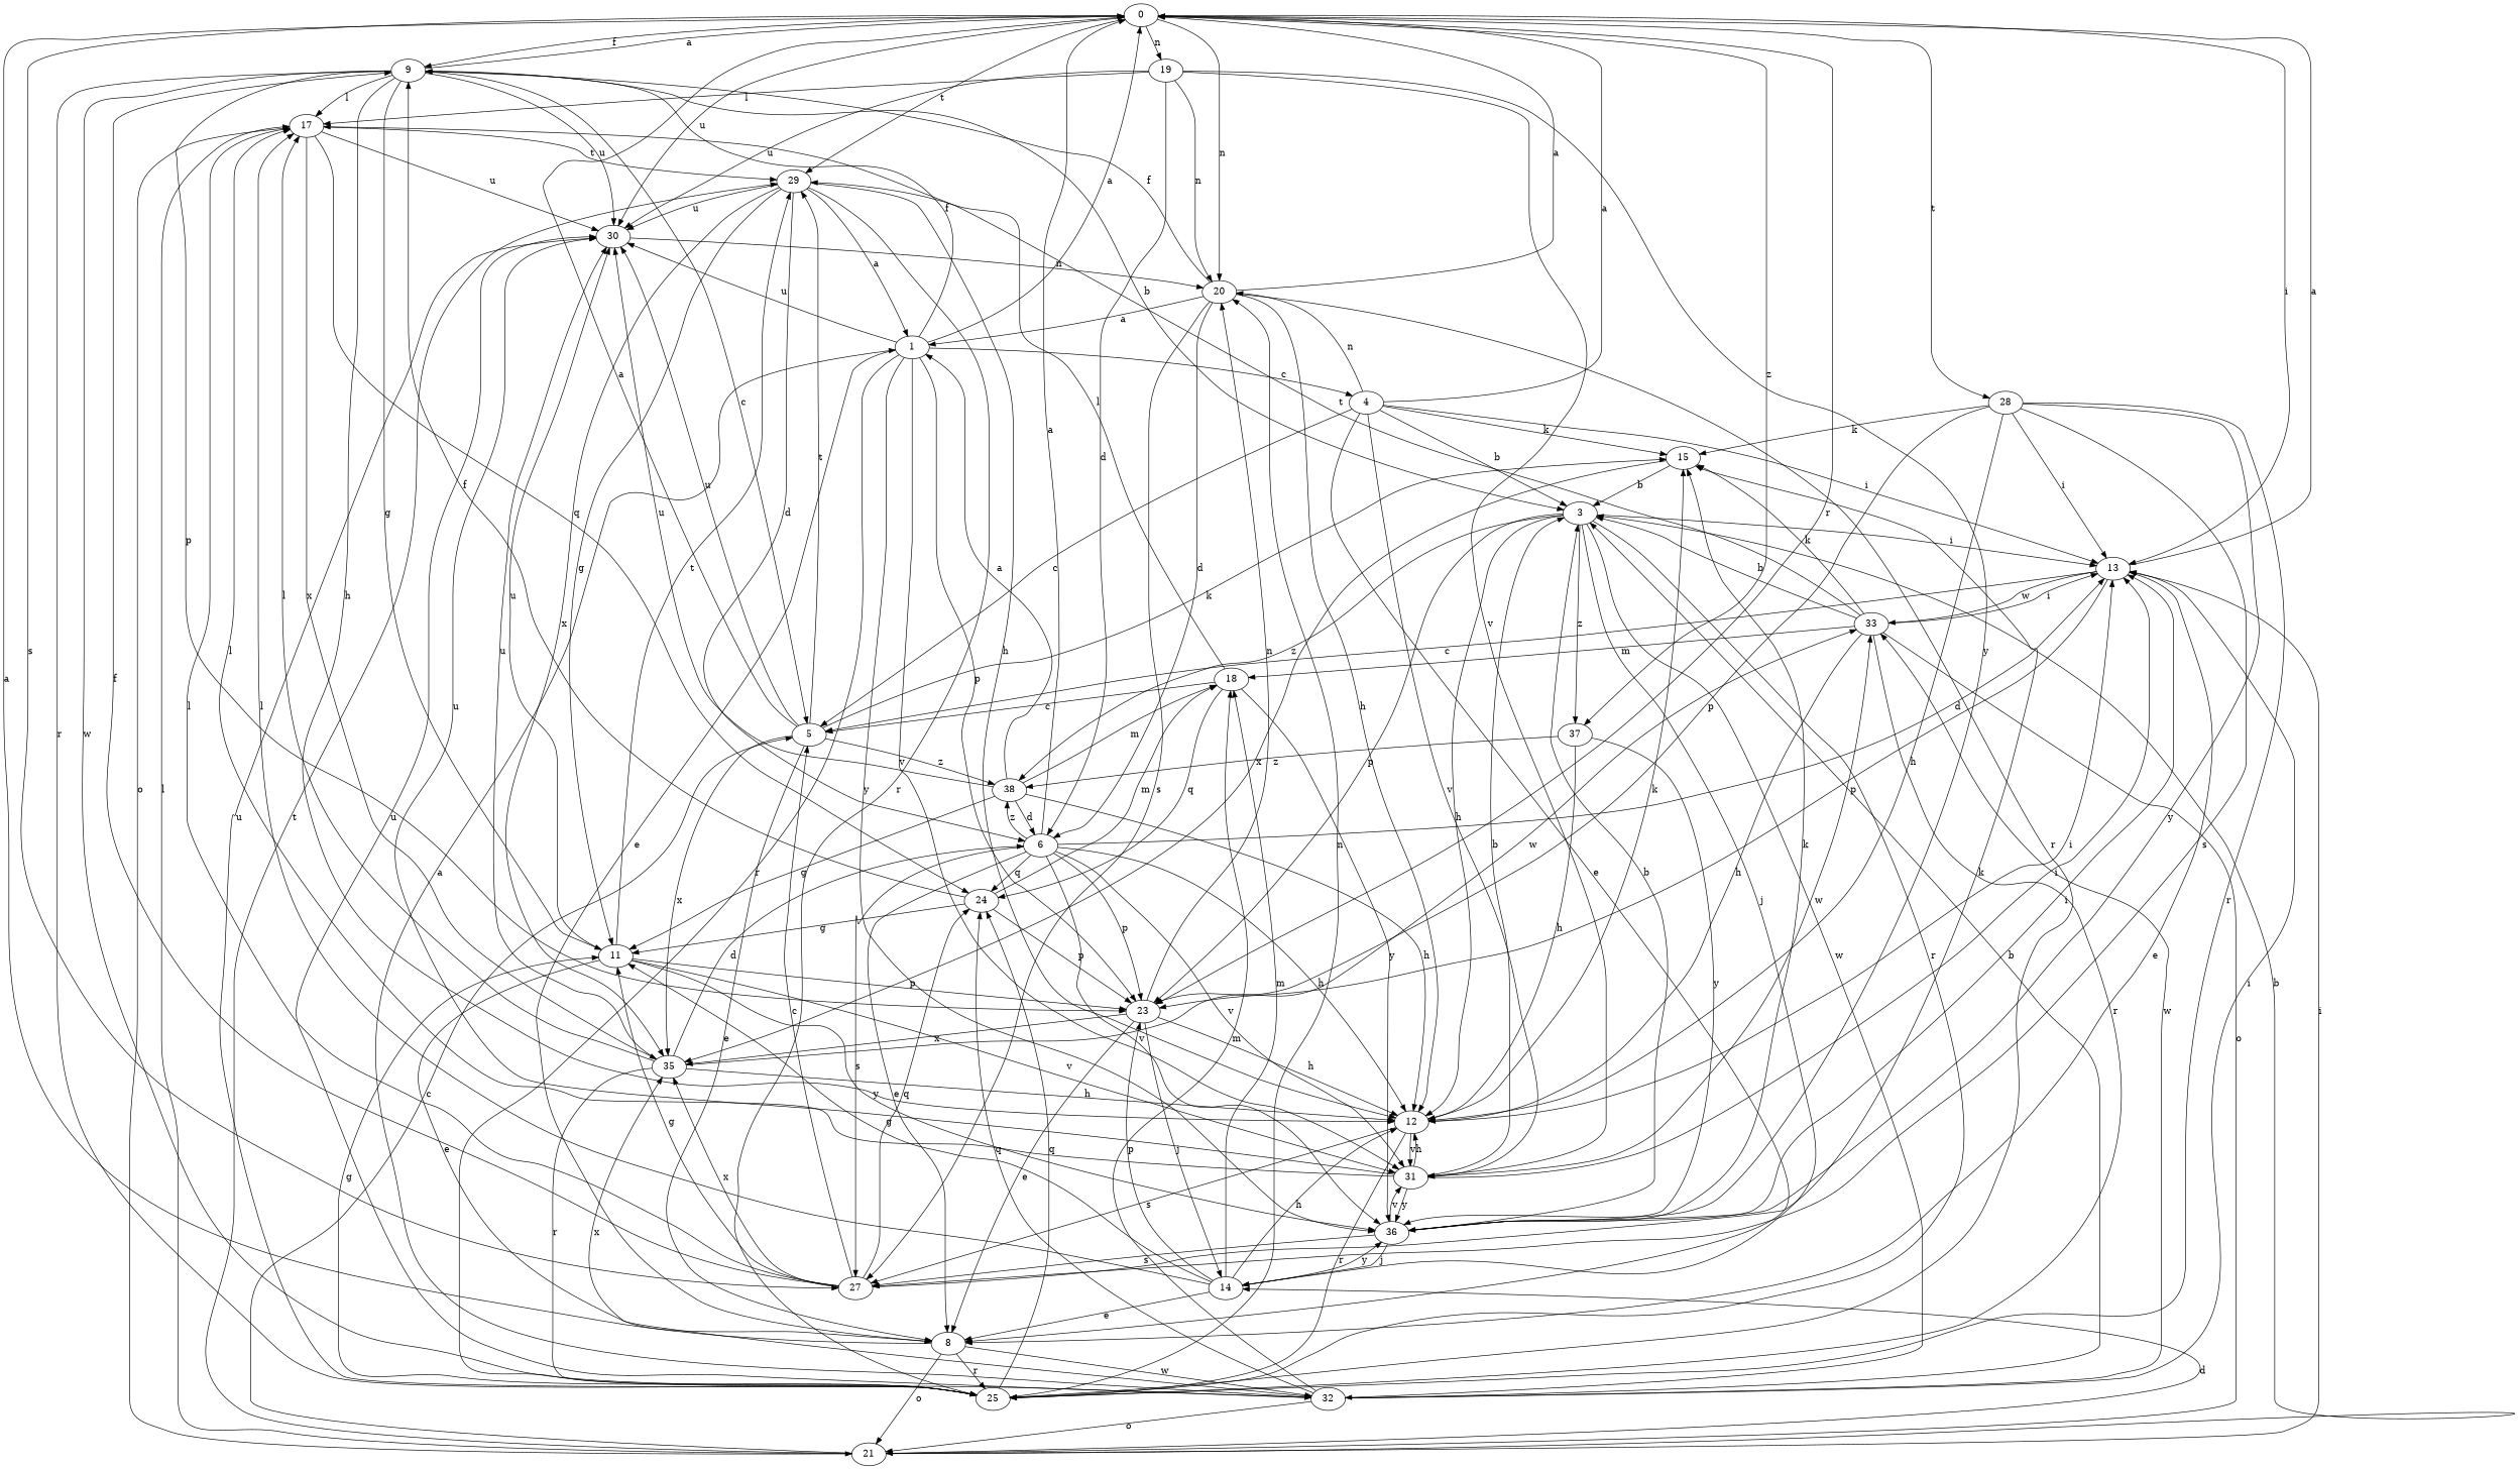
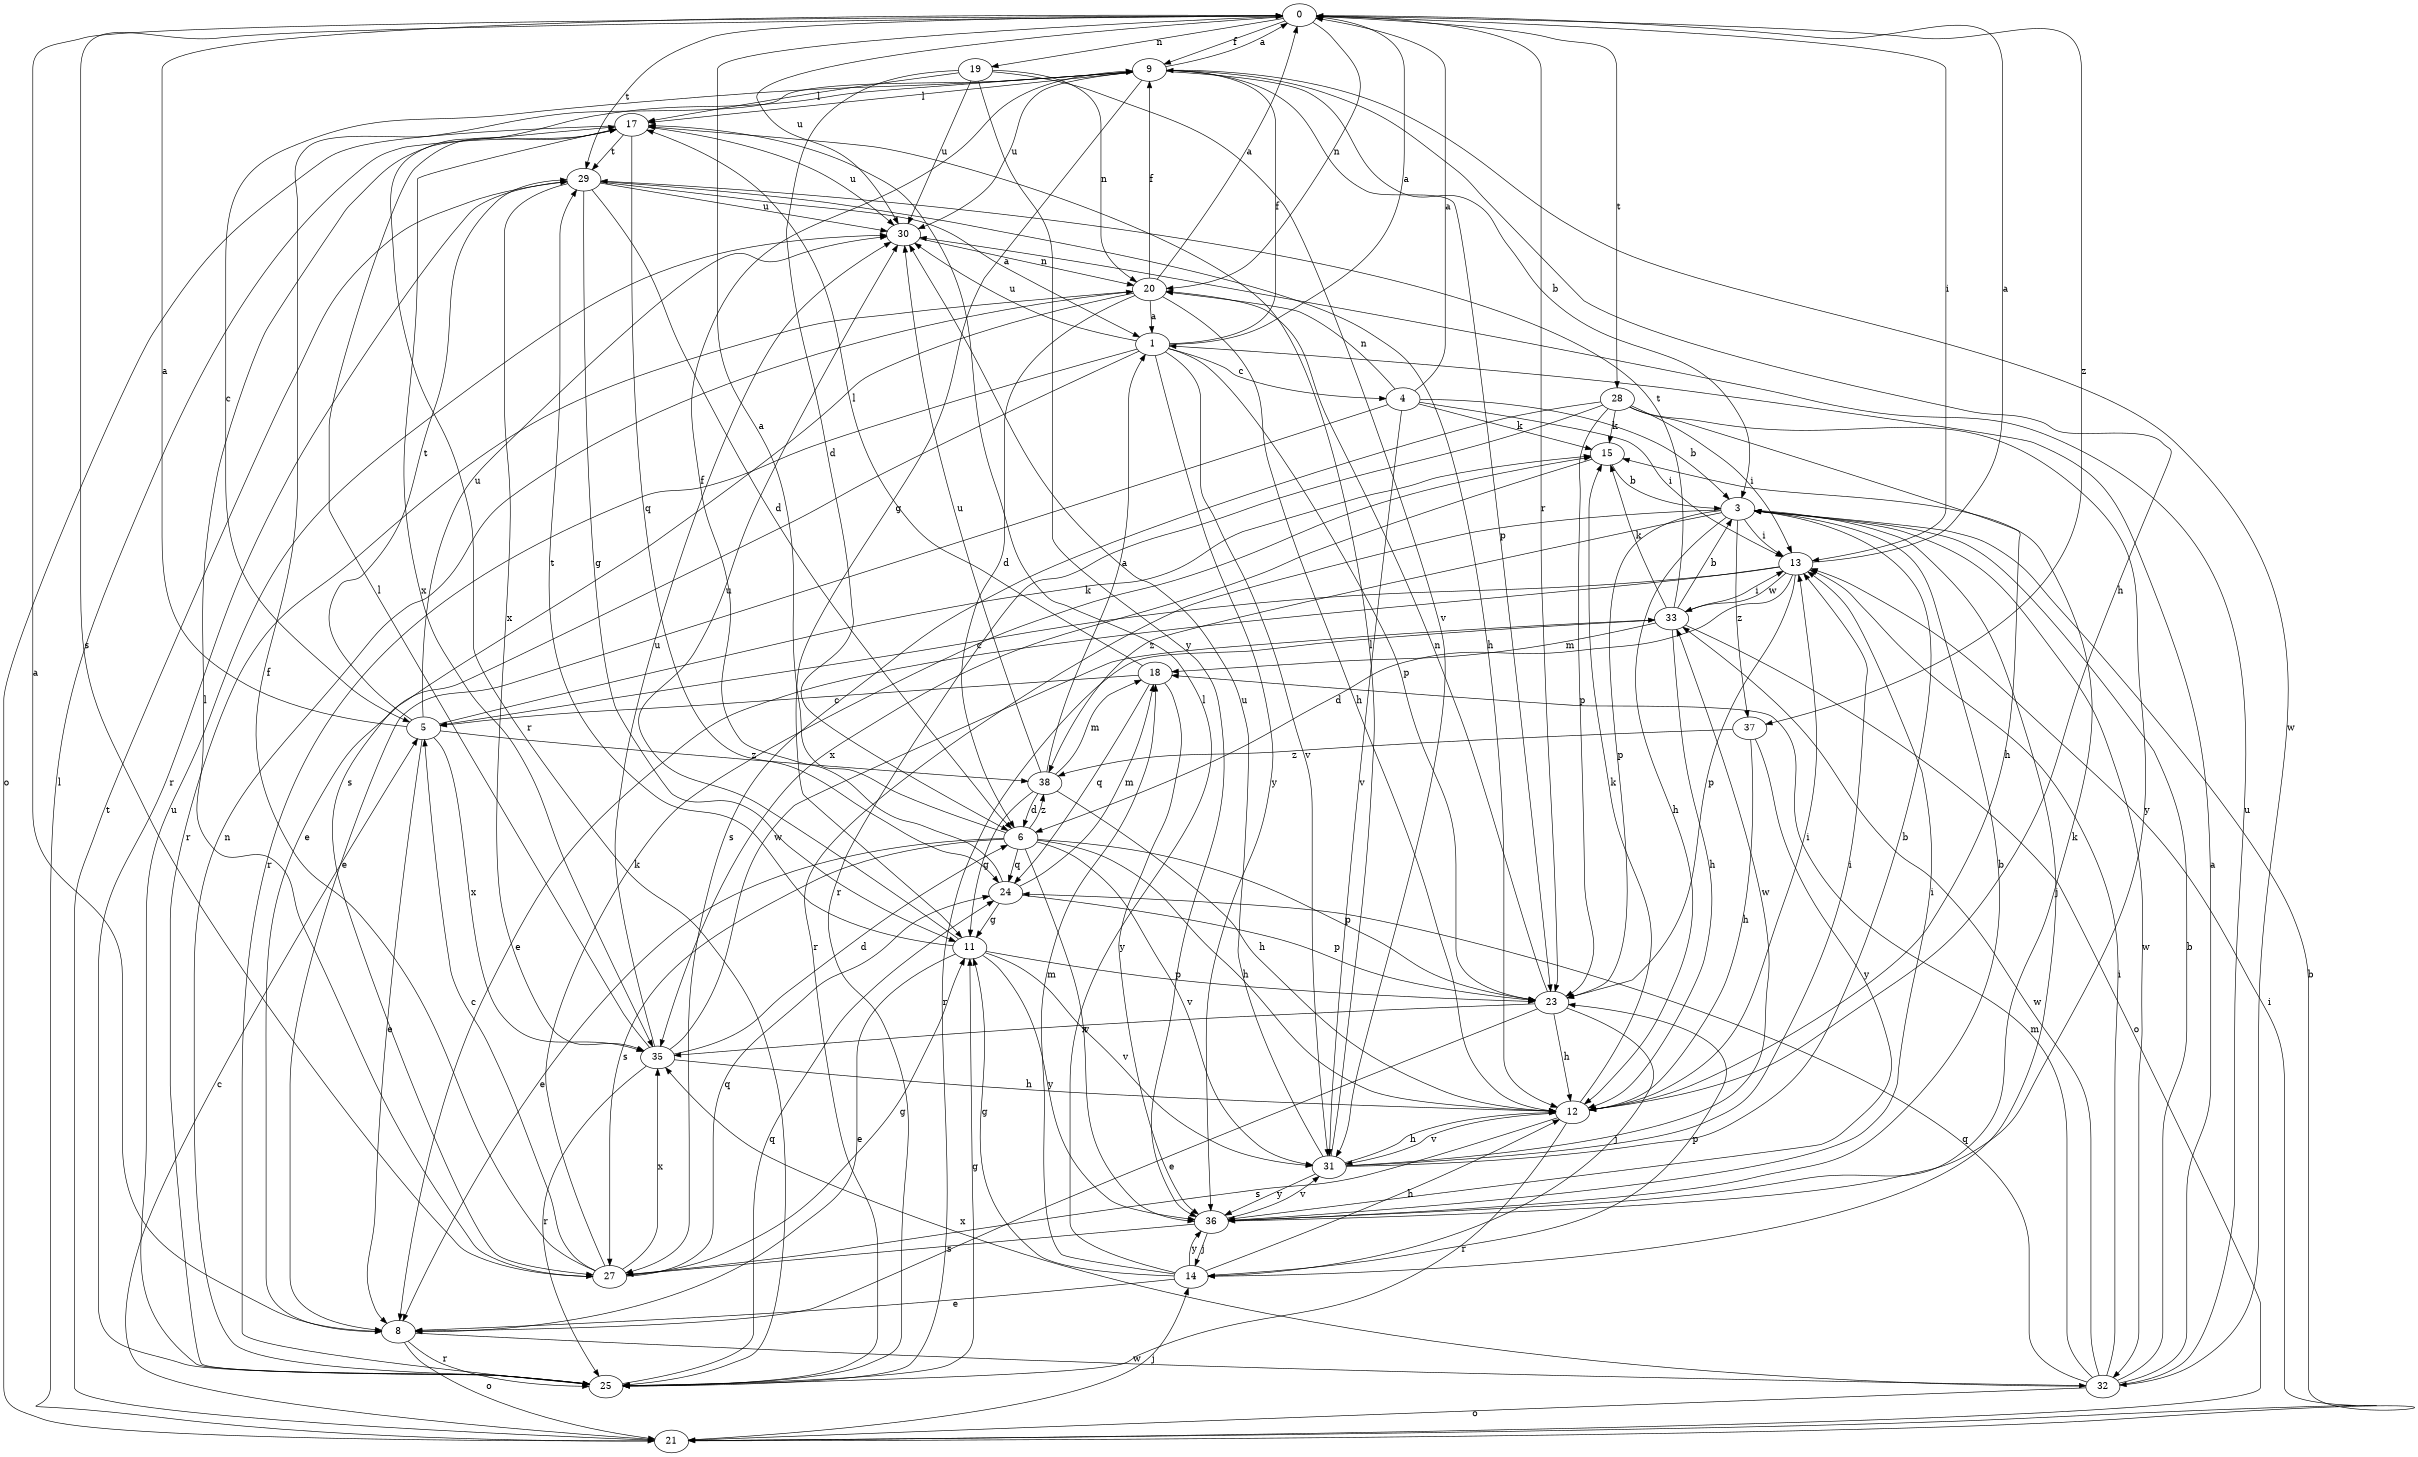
  strict digraph {
    0
    9
    13
    19
    20
    23
    27
    28
    29
    30
    37
    3
    12
    25
    32
    5
    11
    17
    8
    6
    33
    31
    36
    1
    14
    35
    15
    24
    38
    4
    21
    18
    0 -> 9 [label=f]
    0 -> 13 [label=i]
    0 -> 19 [label=n]
    0 -> 20 [label=n]
    0 -> 23 [label=r]
    0 -> 27 [label=s]
    0 -> 28 [label=t]
    0 -> 29 [label=t]
    0 -> 30 [label=u]
    0 -> 37 [label=z]
    9 -> 0 [label=a]
    9 -> 23 [label=p]
    9 -> 30 [label=u]
    9 -> 3 [label=b]
    9 -> 12 [label=h]
    9 -> 25 [label=r]
    9 -> 32 [label=w]
    9 -> 5 [label=c]
    9 -> 11 [label=g]
    9 -> 17 [label=l]
    13 -> 0 [label=a]
    13 -> 23 [label=p]
    13 -> 5 [label=c]
    13 -> 8 [label=e]
-   6 -> 13 [label=d]
+   13 -> 6 [label=d]
    13 -> 33 [label=w]
    19 -> 20 [label=n]
    19 -> 30 [label=u]
    19 -> 17 [label=l]
    19 -> 6 [label=d]
    19 -> 31 [label=v]
    19 -> 36 [label=y]
    20 -> 0 [label=a]
    20 -> 9 [label=f]
    20 -> 27 [label=s]
    20 -> 12 [label=h]
    20 -> 25 [label=r]
    20 -> 6 [label=d]
    20 -> 1 [label=a]
    23 -> 20 [label=n]
    23 -> 12 [label=h]
    23 -> 8 [label=e]
    23 -> 14 [label=j]
    23 -> 35 [label=x]
    27 -> 9 [label=f]
    27 -> 5 [label=c]
    27 -> 11 [label=g]
    27 -> 17 [label=l]
    27 -> 35 [label=x]
    27 -> 15 [label=k]
    27 -> 24 [label=q]
    28 -> 13 [label=i]
    28 -> 23 [label=p]
    28 -> 27 [label=s]
    28 -> 12 [label=h]
    28 -> 25 [label=r]
    28 -> 36 [label=y]
    28 -> 15 [label=k]
    29 -> 30 [label=u]
    29 -> 12 [label=h]
    29 -> 25 [label=r]
    29 -> 11 [label=g]
    29 -> 6 [label=d]
    29 -> 1 [label=a]
    29 -> 35 [label=x]
    30 -> 20 [label=n]
    37 -> 12 [label=h]
    37 -> 36 [label=y]
    37 -> 38 [label=z]
    3 -> 13 [label=i]
    3 -> 23 [label=p]
    3 -> 37 [label=z]
    3 -> 12 [label=h]
    3 -> 25 [label=r]
    3 -> 32 [label=w]
    3 -> 14 [label=j]
    3 -> 38 [label=z]
    12 -> 13 [label=i]
    12 -> 27 [label=s]
    12 -> 25 [label=r]
    12 -> 31 [label=v]
    12 -> 15 [label=k]
    25 -> 20 [label=n]
    25 -> 30 [label=u]
    25 -> 11 [label=g]
    25 -> 24 [label=q]
    32 -> 13 [label=i]
    32 -> 30 [label=u]
    32 -> 3 [label=b]
    32 -> 33 [label=w]
    32 -> 1 [label=a]
    32 -> 35 [label=x]
    32 -> 24 [label=q]
    32 -> 21 [label=o]
    32 -> 18 [label=m]
    5 -> 0 [label=a]
    5 -> 29 [label=t]
    5 -> 30 [label=u]
    5 -> 8 [label=e]
    5 -> 35 [label=x]
    5 -> 15 [label=k]
    5 -> 38 [label=z]
    11 -> 23 [label=p]
    11 -> 29 [label=t]
    11 -> 30 [label=u]
    11 -> 8 [label=e]
    11 -> 31 [label=v]
    11 -> 36 [label=y]
    17 -> 29 [label=t]
    17 -> 30 [label=u]
    17 -> 35 [label=x]
    17 -> 24 [label=q]
    17 -> 21 [label=o]
    8 -> 0 [label=a]
    8 -> 25 [label=r]
    8 -> 32 [label=w]
    8 -> 21 [label=o]
    6 -> 0 [label=a]
    6 -> 23 [label=p]
    6 -> 27 [label=s]
    6 -> 12 [label=h]
    6 -> 8 [label=e]
    6 -> 31 [label=v]
    6 -> 36 [label=v]
    6 -> 24 [label=q]
    6 -> 38 [label=z]
    33 -> 13 [label=i]
    33 -> 29 [label=t]
    33 -> 3 [label=b]
    33 -> 12 [label=h]
    33 -> 25 [label=r]
    33 -> 15 [label=k]
    33 -> 21 [label=o]
    33 -> 18 [label=m]
    31 -> 13 [label=i]
    31 -> 30 [label=u]
    31 -> 3 [label=b]
    31 -> 12 [label=h]
    31 -> 17 [label=l]
    31 -> 33 [label=w]
    31 -> 36 [label=y]
    36 -> 13 [label=i]
    36 -> 27 [label=s]
    36 -> 3 [label=b]
    36 -> 31 [label=v]
    36 -> 14 [label=j]
    36 -> 15 [label=k]
    1 -> 0 [label=a]
    1 -> 9 [label=f]
    1 -> 23 [label=p]
    1 -> 30 [label=u]
    1 -> 25 [label=r]
    1 -> 8 [label=e]
    1 -> 31 [label=v]
    1 -> 36 [label=y]
    1 -> 4 [label=c]
    14 -> 23 [label=p]
    14 -> 12 [label=h]
    14 -> 11 [label=g]
    14 -> 17 [label=l]
    14 -> 8 [label=e]
    14 -> 36 [label=y]
    14 -> 18 [label=m]
    35 -> 30 [label=u]
    35 -> 12 [label=h]
    35 -> 25 [label=r]
    35 -> 17 [label=l]
    35 -> 6 [label=d]
    35 -> 33 [label=w]
    15 -> 3 [label=b]
    15 -> 35 [label=x]
    24 -> 9 [label=f]
    24 -> 23 [label=p]
    24 -> 11 [label=g]
    24 -> 18 [label=m]
    38 -> 30 [label=u]
    38 -> 12 [label=h]
    38 -> 11 [label=g]
    38 -> 6 [label=d]
    38 -> 1 [label=a]
    38 -> 18 [label=m]
    4 -> 0 [label=a]
    4 -> 13 [label=i]
    4 -> 20 [label=n]
    4 -> 3 [label=b]
-   4 -> 5 [label=c]
    4 -> 8 [label=e]
    4 -> 31 [label=v]
    4 -> 15 [label=k]
    21 -> 13 [label=i]
    21 -> 29 [label=t]
    21 -> 3 [label=b]
    21 -> 5 [label=c]
    21 -> 17 [label=l]
-   21 -> 14 [label=d]
+   21 -> 14 [label=j]
    18 -> 5 [label=c]
    18 -> 17 [label=l]
    18 -> 36 [label=y]
    18 -> 24 [label=q]
  }
